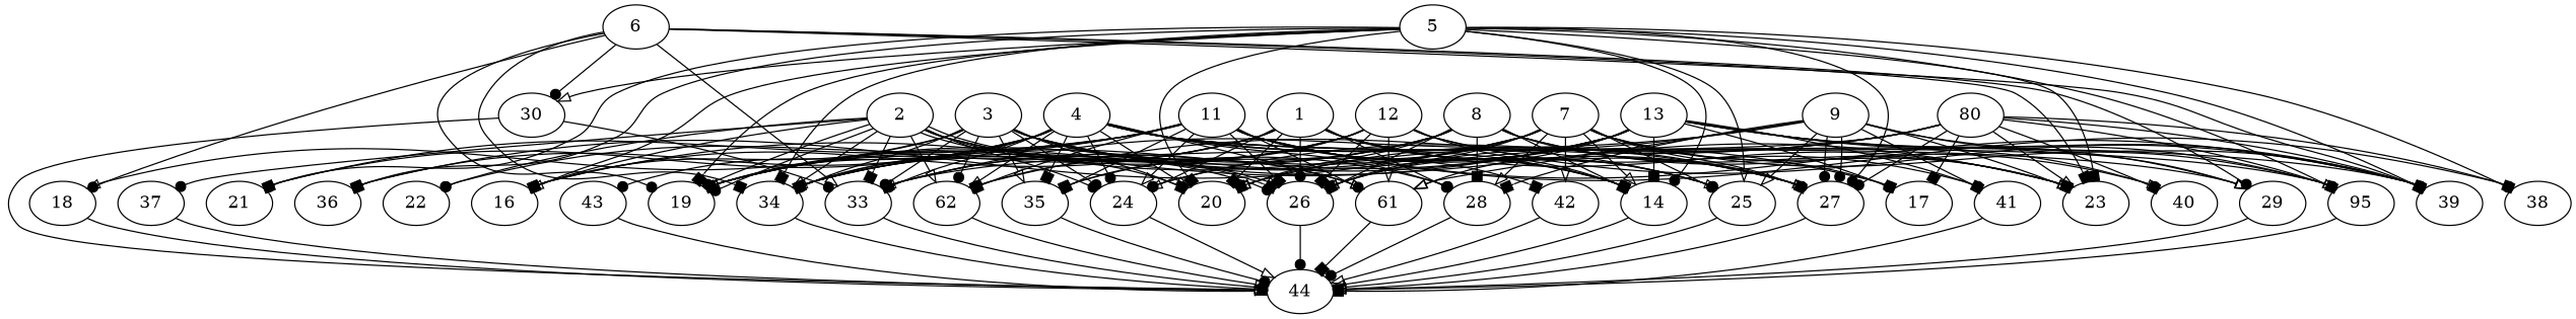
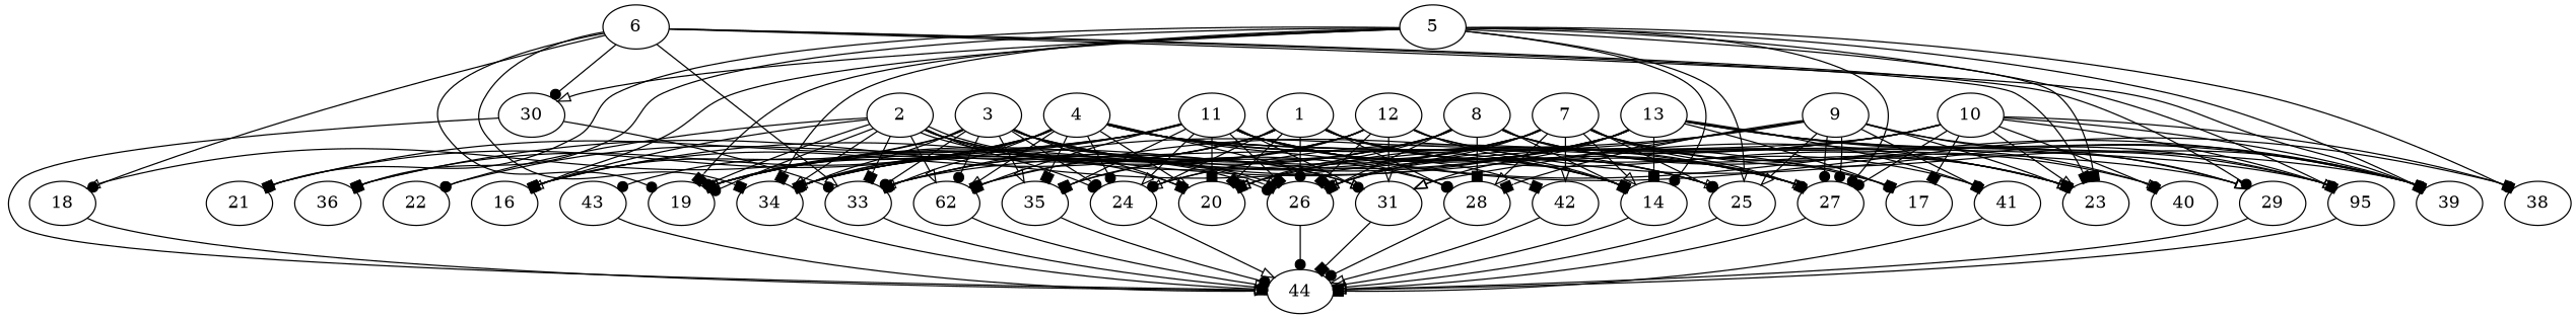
  digraph {
    node [alpha=0.05]
    edge [arrowhead=dot]
    1 [alpha=0.20 expect_size=666682510238287360]
    14 [alpha=0.08 expect_size=382873028170467584]
    16 [expect_size=7432802340462097]
    19 [alpha=0.15 expect_size=22170679002311784]
    20 [alpha=0.03 expect_size=1777340872092673792]
    23 [alpha=0.07 expect_size=740088741448562432]
    24 [alpha=0.04 expect_size=246342797116481470464]
    25 [alpha=0.10 expect_size=367379238213913984]
    26 [alpha=0.10 expect_size=666022856869543936000]
    27 [alpha=0.07 expect_size=961196824196946944]
    28 [alpha=0.12 expect_size=630416037904384000000]
    34 [alpha=0.03 expect_size=551169395789569982464]
    44 [alpha=0.02 expect_size=1291084108335564]
    2 [alpha=0.15 expect_size=469370826047551963136]
    22 [alpha=0.17 expect_size=179917832805869944832]
    n16 [alpha=0.04 expect_size=324266796564216807424 label=62]
    33 [alpha=0.03 expect_size=416149327839517212672]
-   37 [alpha=0.09 expect_size=2181549242548564736]
    3 [alpha=0.13 expect_size=1559275918258085]
    17 [alpha=0.10 expect_size=1104920950106750976000]
    18 [alpha=0.03 expect_size=1377081645124059904]
-   31 [alpha=0.09 expect_size=28611346746911404 label=61]
+   31 [alpha=0.09 expect_size=28611346746911404]
    35 [alpha=0.15 expect_size=1918683827644907]
    4 [alpha=0.14 expect_size=20344386918040464]
    n25 [alpha=0.01 expect_size=192088582751758112 label=95]
    21 [alpha=0.18 expect_size=1504044465290073088]
    29 [alpha=0.12 expect_size=36570178024581890048]
    36 [alpha=0.19 expect_size=43409212518944424]
    39 [alpha=0.16 expect_size=295015505356177856]
    43 [expect_size=6726406004474404]
    5 [alpha=0.01 expect_size=2728515945573457920]
    30 [alpha=0.09 expect_size=23491394656470792]
    38 [alpha=0.12 expect_size=29462497760555584]
    6 [alpha=0.02 expect_size=1410628708578139045888]
    7 [alpha=0.09 expect_size=459654950616269568]
    42 [alpha=0.02 expect_size=41186572948279800]
    8 [expect_size=505143939943406501888]
    40 [alpha=0.14 expect_size=112999534743486768]
    9 [expect_size=22055903455069528]
    41 [alpha=0.12 expect_size=49262846021039768]
-   10 [alpha=0.01 expect_size=1011032802102175858688 label=80]
+   10 [alpha=0.01 expect_size=1011032802102175858688]
    11 [alpha=0.20 expect_size=115327482938815152128]
    12 [alpha=0.16 expect_size=1622873420536949506048]
    13 [expect_size=3250971136089049]
    1 -> 14
    1 -> 16 [arrowhead=box]
    1 -> 19
    1 -> 20 [arrowhead=box]
    1 -> 23
    1 -> 24 [arrowhead=onormal]
    1 -> 25
    1 -> 26
    1 -> 27 [arrowhead=onormal]
    1 -> 28
    1 -> 34
    14 -> 44 [arrowhead=onormal]
    24 -> 44 [arrowhead=onormal]
    25 -> 44 [arrowhead=onormal]
    26 -> 44
    27 -> 44 [arrowhead=onormal]
    28 -> 44
    34 -> 44 [arrowhead=onormal]
    2 -> 16 [arrowhead=box]
    2 -> 19
    2 -> 19
    2 -> 20
    2 -> 24
    2 -> 26
    2 -> 26 [arrowhead=onormal]
    2 -> 27
    2 -> 28
    2 -> 34 [arrowhead=onormal]
    2 -> 22
    2 -> n16 [arrowhead=onormal]
    2 -> 33 [arrowhead=box]
-   2 -> 37
    n16 -> 44 [arrowhead=onormal]
    33 -> 44
-   37 -> 44 [arrowhead=box]
    3 -> 16
    3 -> 20 [arrowhead=box]
    3 -> 23 [arrowhead=box]
    3 -> 24
    3 -> 26 [arrowhead=box]
    3 -> 34
    3 -> n16
    3 -> 33
    3 -> 17 [arrowhead=box]
    3 -> 18 [arrowhead=onormal]
    3 -> 31 [arrowhead=onormal]
    3 -> 35 [arrowhead=onormal]
    18 -> 44 [arrowhead=onormal]
    31 -> 44 [arrowhead=box]
    35 -> 44
    4 -> 14 [arrowhead=box]
    4 -> 19 [arrowhead=onormal]
    4 -> 20 [arrowhead=onormal]
    4 -> 24
    4 -> 25 [arrowhead=onormal]
    4 -> 27
    4 -> 28
    4 -> 34 [arrowhead=box]
    4 -> n16 [arrowhead=onormal]
    4 -> 33
    4 -> 31 [arrowhead=onormal]
    4 -> 35 [arrowhead=box]
    4 -> n25
    4 -> 21 [arrowhead=box]
    4 -> 29 [arrowhead=onormal]
    4 -> 36 [arrowhead=box]
    4 -> 39
    4 -> 43
    n25 -> 44 [arrowhead=onormal]
    29 -> 44 [arrowhead=box]
    43 -> 44 [arrowhead=onormal]
    5 -> 14
    5 -> 16 [arrowhead=onormal]
    5 -> 19 [arrowhead=box]
-   5 -> 20 [arrowhead=box]
+   11 -> 20 [arrowhead=box]
    5 -> 23 [arrowhead=box]
    5 -> 25 [arrowhead=onormal]
    5 -> 27
    5 -> 34 [arrowhead=box]
    5 -> n25 [arrowhead=onormal]
    5 -> 21
    5 -> 36 [arrowhead=box]
    5 -> 39 [arrowhead=box]
    5 -> 30 [arrowhead=onormal]
    5 -> 38
    30 -> 44 [arrowhead=box]
    30 -> 33
    6 -> 19
    6 -> 23 [arrowhead=box]
    6 -> 34 [arrowhead=box]
    6 -> 33 [arrowhead=onormal]
    6 -> 18
    6 -> 29
    6 -> 39 [arrowhead=box]
    6 -> 30
    7 -> 14 [arrowhead=onormal]
    7 -> 19 [arrowhead=box]
    7 -> 20 [arrowhead=onormal]
    7 -> 23 [arrowhead=onormal]
    7 -> 25
    7 -> 26 [arrowhead=onormal]
    7 -> 27 [arrowhead=box]
    7 -> 28 [arrowhead=onormal]
    7 -> 33 [arrowhead=box]
    7 -> 17
    7 -> n25
    7 -> 36 [arrowhead=box]
    7 -> 42 [arrowhead=onormal]
    42 -> 44 [arrowhead=onormal]
    8 -> 14 [arrowhead=box]
    8 -> 20 [arrowhead=onormal]
    8 -> 23 [arrowhead=box]
    8 -> 26 [arrowhead=box]
    8 -> 27
    8 -> 28 [arrowhead=box]
    8 -> 34 [arrowhead=onormal]
    8 -> 33 [arrowhead=box]
    8 -> 35 [arrowhead=box]
    8 -> 40 [arrowhead=onormal]
    9 -> 23 [arrowhead=onormal]
    9 -> 25 [arrowhead=onormal]
    9 -> 26 [arrowhead=box]
    9 -> 27
    9 -> 27
    9 -> 28 [arrowhead=box]
    9 -> 33 [arrowhead=onormal]
    9 -> 31 [arrowhead=onormal]
    9 -> 29 [arrowhead=onormal]
    9 -> 39 [arrowhead=box]
    9 -> 41 [arrowhead=box]
    41 -> 44 [arrowhead=box]
    10 -> 20 [arrowhead=box]
    10 -> 23 [arrowhead=onormal]
    10 -> 24
    10 -> 27
    10 -> n16 [arrowhead=box]
    10 -> 33
    10 -> 17 [arrowhead=box]
    10 -> n25 [arrowhead=box]
    10 -> 39
    10 -> 38 [arrowhead=box]
    10 -> 40 [arrowhead=box]
    11 -> 14 [arrowhead=box]
    11 -> 19
    11 -> 24 [arrowhead=onormal]
    11 -> 25
    11 -> 26 [arrowhead=box]
    11 -> 27 [arrowhead=onormal]
    11 -> 34 [arrowhead=box]
    11 -> 22
    11 -> n16 [arrowhead=box]
    11 -> 31
    11 -> 35 [arrowhead=box]
    11 -> 21 [arrowhead=box]
    11 -> 39
    11 -> 38
    11 -> 42 [arrowhead=box]
    12 -> 14
    12 -> 19 [arrowhead=onormal]
    12 -> 26 [arrowhead=box]
    12 -> 34
    12 -> n16 [arrowhead=box]
    12 -> 31 [arrowhead=onormal]
    12 -> 35 [arrowhead=box]
    12 -> 39
    12 -> 41
    13 -> 14 [arrowhead=box]
    13 -> 16 [arrowhead=box]
    13 -> 19
    13 -> 24
    13 -> 26 [arrowhead=onormal]
    13 -> 34 [arrowhead=box]
    13 -> 17
    13 -> 31 [arrowhead=onormal]
    13 -> n25 [arrowhead=onormal]
    13 -> 29 [arrowhead=onormal]
    13 -> 39
    13 -> 40
    13 -> 41
  }
